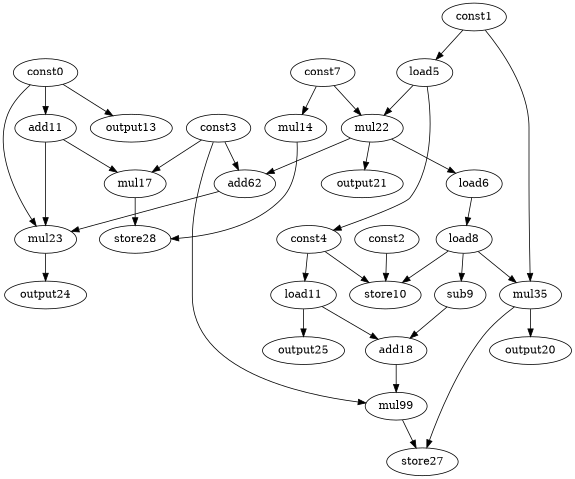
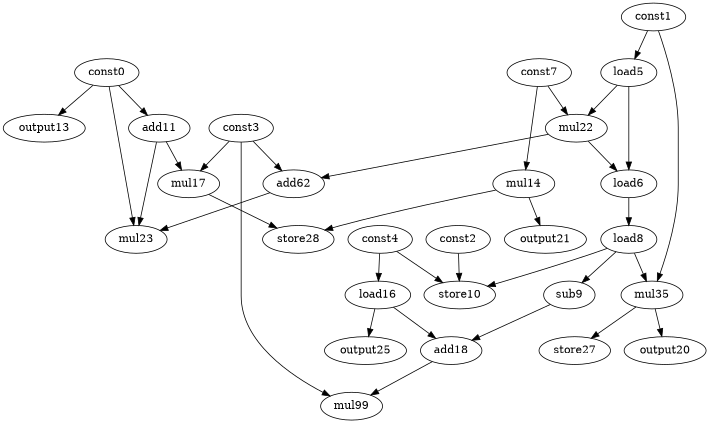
  digraph {
    node [opcode=const]
    edge [operand=0]
    add11 [opcode=add]
    const0
    output13 [opcode=output]
    mul23 [opcode=mul]
    mul17 [opcode=mul]
-   output24 [opcode=output]
    load5 [opcode=load]
    const1
    n9 [label=mul35 opcode=mul]
    mul22 [opcode=mul]
    n11 [label=load6 opcode=add]
    output20 [opcode=output]
    store27 [opcode=store]
    n14 [label=add62 opcode=add]
    store10 [opcode=store]
    const2
    mul14 [opcode=mul]
    output21 [opcode=output]
    store28 [opcode=store]
    const3
    n21 [label=mul99 opcode=mul]
    const4
-   load16 [opcode=load label=load11]
+   load16 [opcode=load]
    sub9 [opcode=sub]
    add18 [opcode=add]
    output25 [opcode=output]
    load8 [opcode=load]
    const7
    add11 -> mul23 [operand=1]
    add11 -> mul17
    const0 -> add11
    const0 -> output13
    const0 -> mul23
-   mul23 -> output24
    mul17 -> store28
    load5 -> mul22
-   load5 -> const4
+   load5 -> n11
    const1 -> load5
    const1 -> n9 [operand=1]
    n9 -> output20
    n9 -> store27 [operand=1]
    mul22 -> n11 [operand=1]
    mul22 -> n14 [operand=1]
    n11 -> load8
    n14 -> mul23 [operand=1]
    const2 -> store10 [operand=1]
-   mul22 -> output21
+   mul14 -> output21
    mul14 -> store28 [operand=1]
    const3 -> mul17 [operand=1]
    const3 -> n14
    const3 -> n21 [operand=1]
-   n21 -> store27
    const4 -> store10 [operand=1]
    const4 -> load16
    load16 -> add18
    load16 -> output25
    sub9 -> add18 [operand=1]
    add18 -> n21
    load8 -> n9
    load8 -> store10
    load8 -> sub9
    const7 -> mul22 [operand=1]
    const7 -> mul14 [operand=1]
  }
